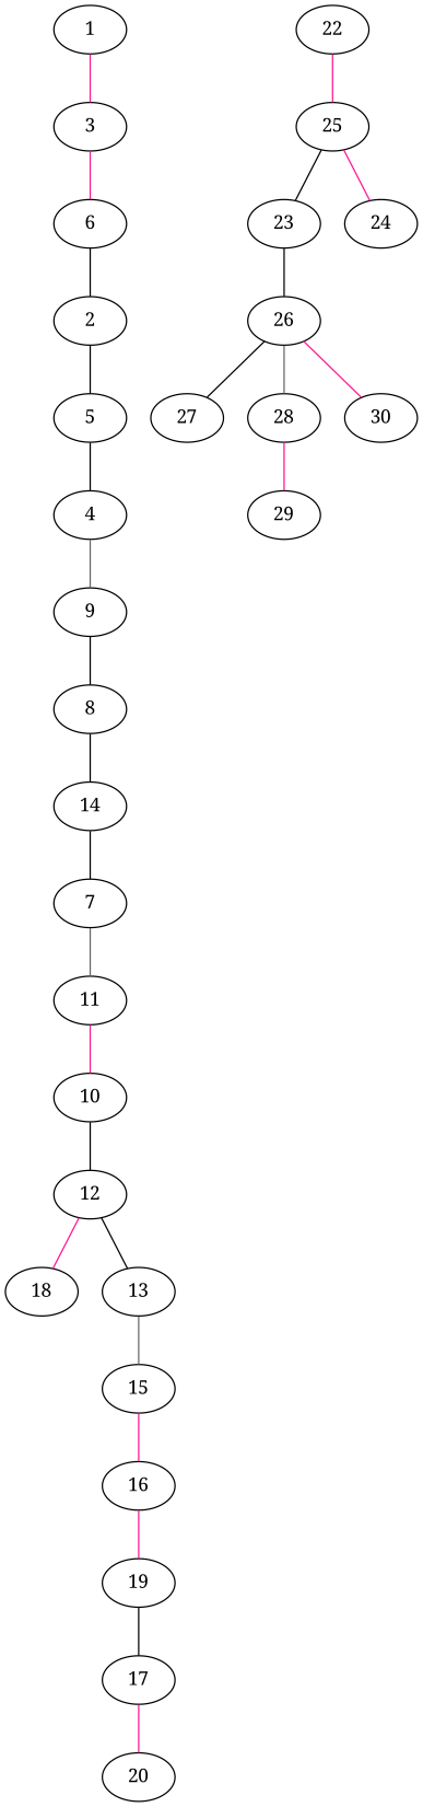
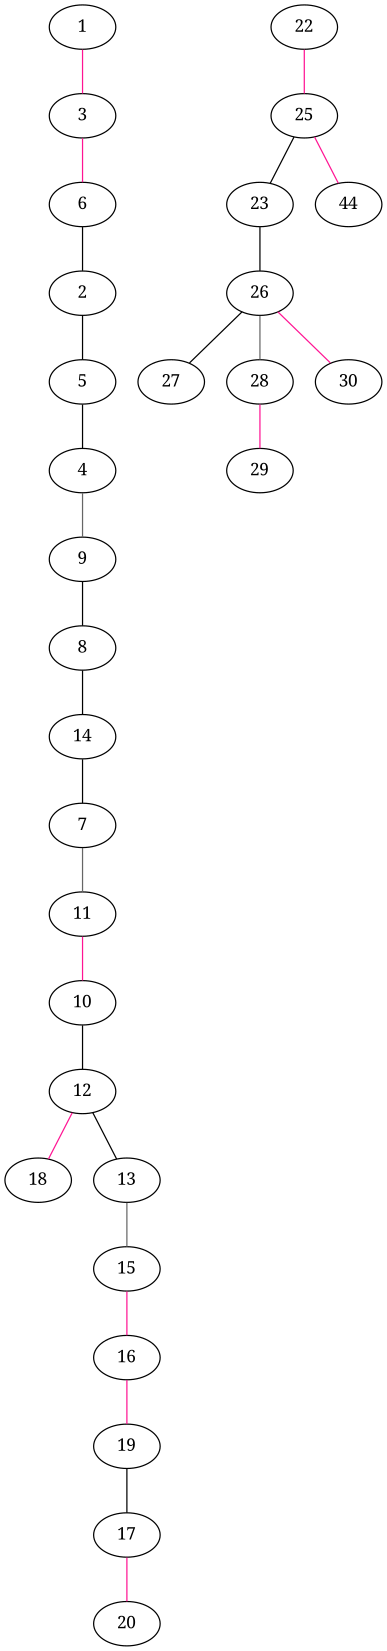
  graph {
    fontname="Noto Serif"
    node [fontname="Noto Serif"]
    edge [color=black fontname="Noto Serif"]
    1
    3
    6
    2
    5
    4
    9
    8
    14
    7
    11
    10
    12
    18
    13
    15
    16
    19
    17
    20
    22
    25
    23
-   24
+   24 [label=44]
    26
    27
    28
    30
    29
    1 -- 3 [color=deeppink]
    3 -- 6 [color=deeppink]
    6 -- 2
    2 -- 5
    5 -- 4
    4 -- 9 [color=gray40]
    9 -- 8
    8 -- 14
    14 -- 7
    7 -- 11 [color=gray40]
    11 -- 10 [color=deeppink]
    10 -- 12
    12 -- 18 [color=deeppink]
    12 -- 13
    13 -- 15 [color=gray40]
    15 -- 16 [color=deeppink]
    16 -- 19 [color=deeppink]
    19 -- 17
    17 -- 20 [color=deeppink]
    22 -- 25 [color=deeppink]
    25 -- 23
    25 -- 24 [color=deeppink]
    23 -- 26
    26 -- 27
    26 -- 28 [color=gray40]
    26 -- 30 [color=deeppink]
    28 -- 29 [color=deeppink]
  }
